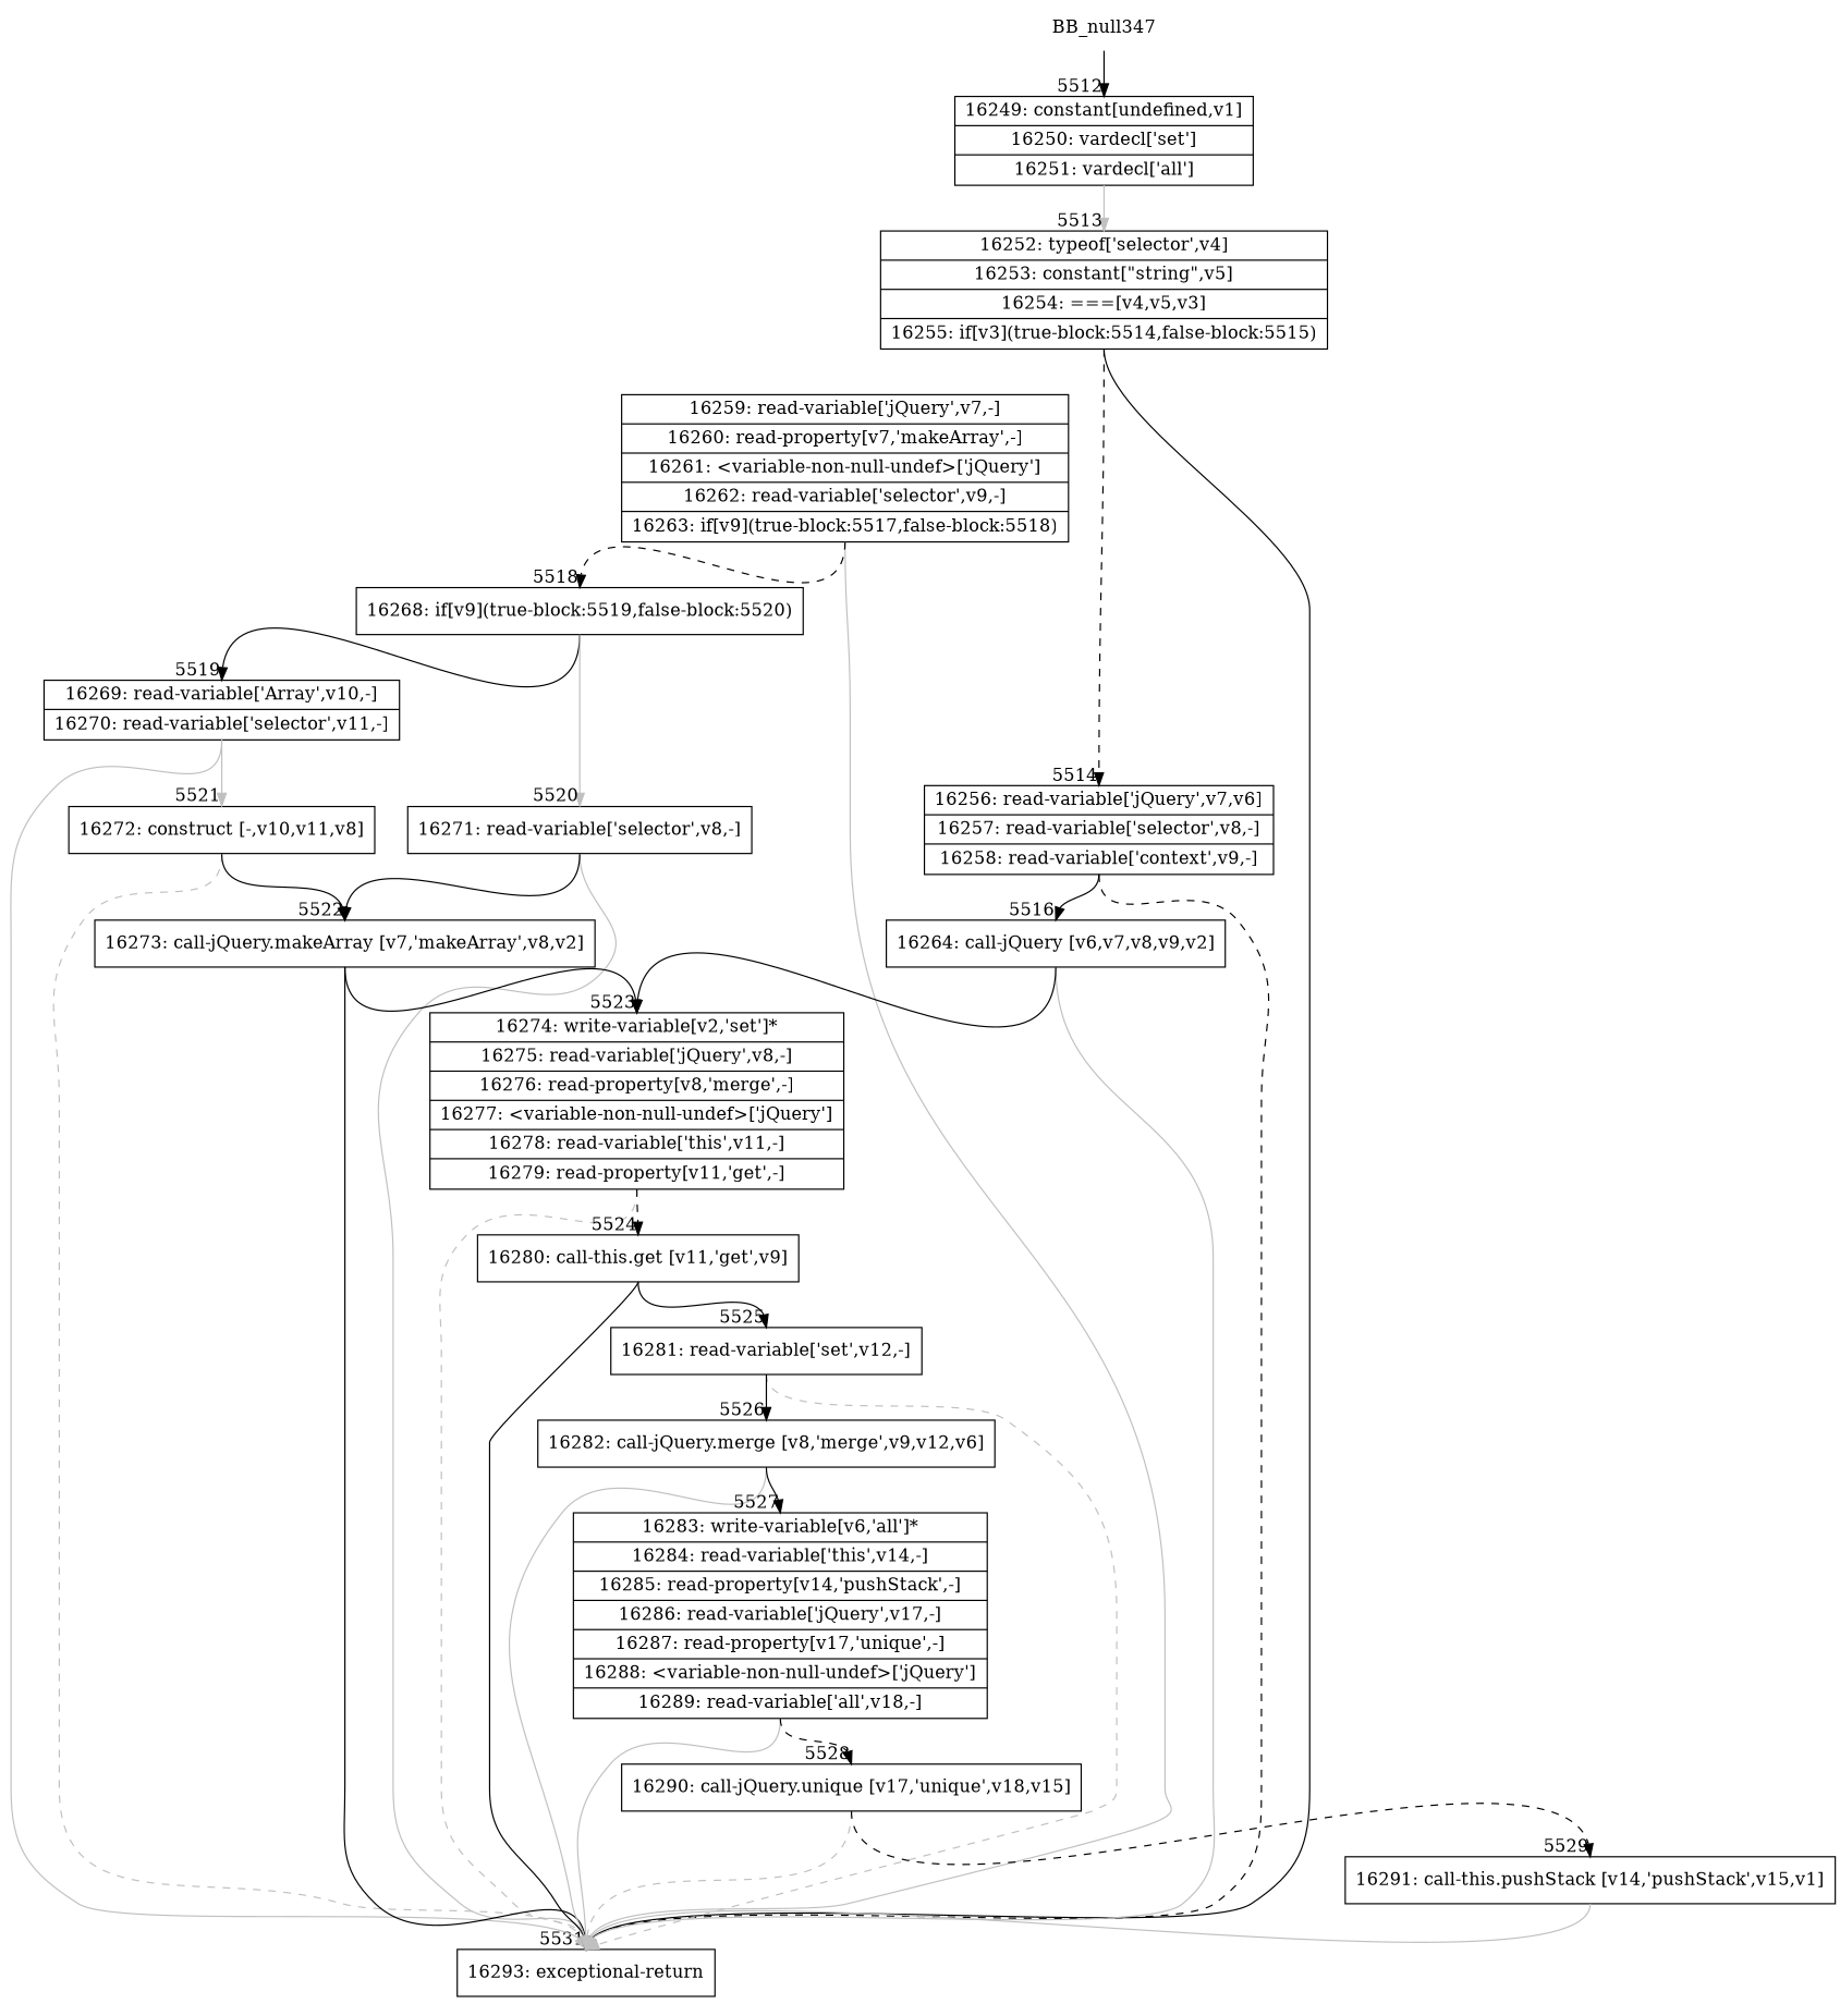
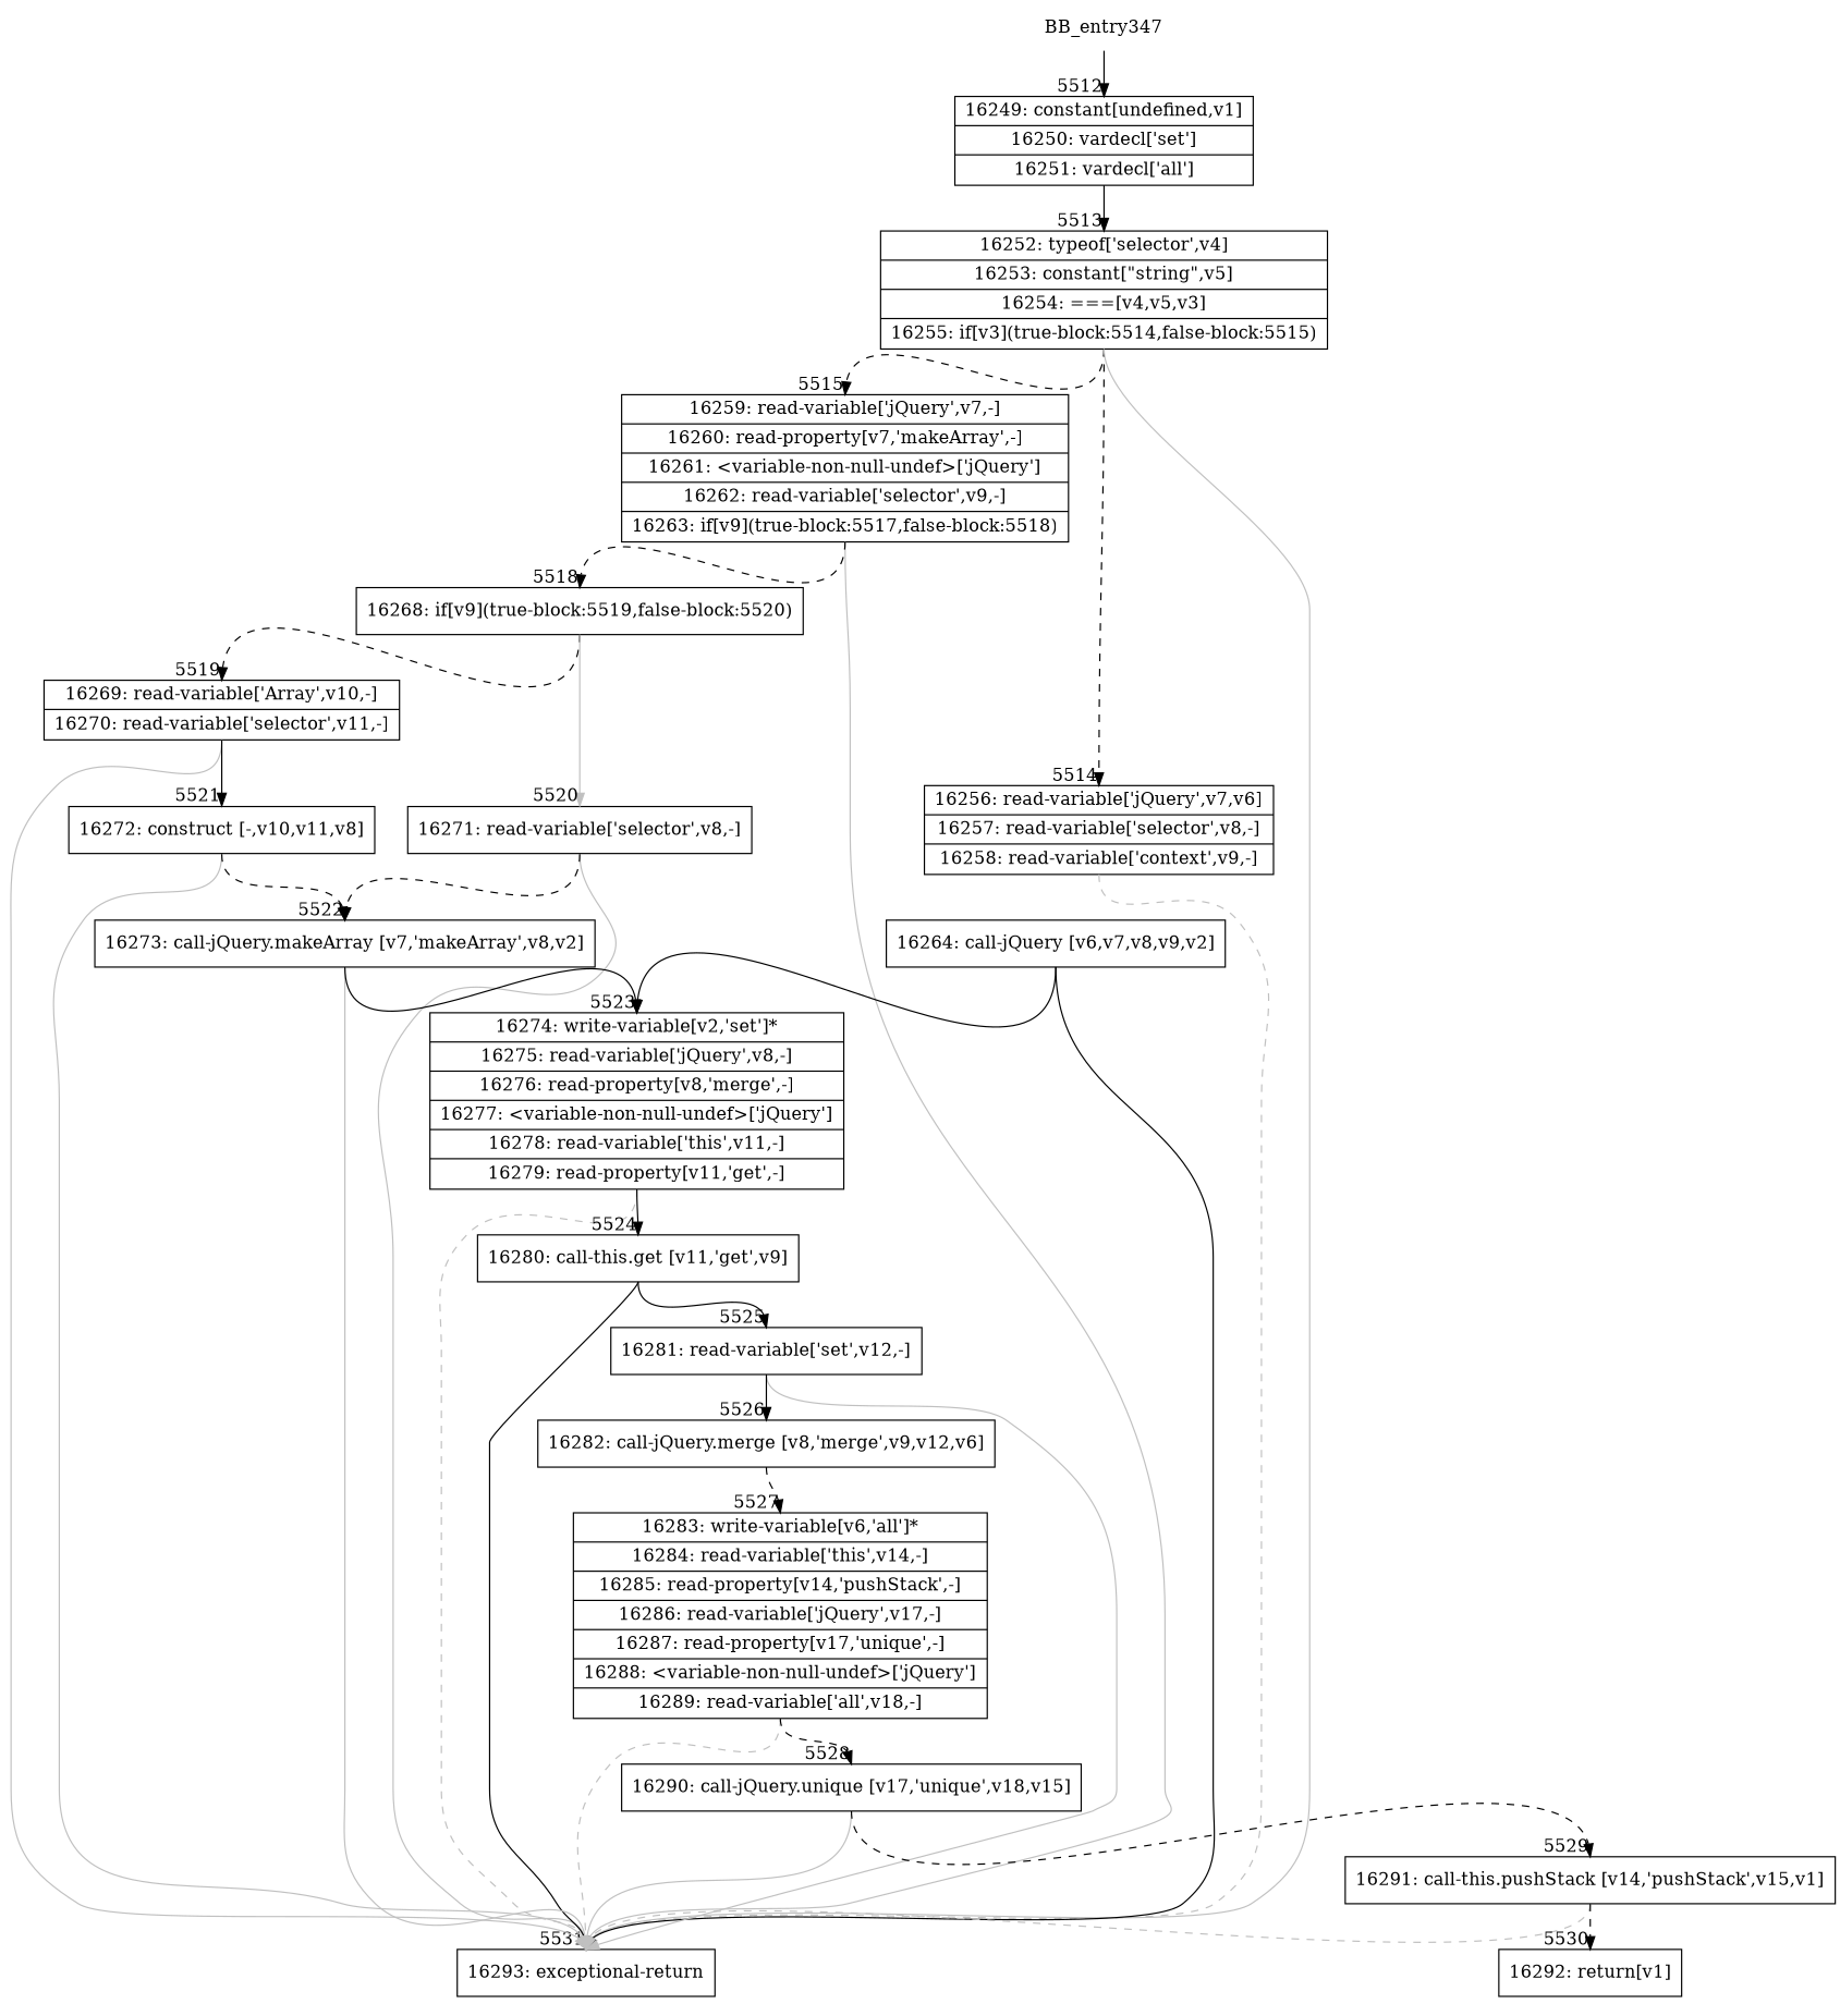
  digraph {
    rankdir=TD
    node [shape=record]
    edge [headport=n style=solid tailport=s]
-   BB_entry347 [shape=none label=BB_null347]
+   BB_entry347 [shape=none]
    n2 [label="{16249: constant[undefined,v1]|16250: vardecl['set']|16251: vardecl['all']}"]
    n3 [label="{16252: typeof['selector',v4]|16253: constant[\"string\",v5]|16254: ===[v4,v5,v3]|16255: if[v3](true-block:5514,false-block:5515)}"]
    n4 [label="{16256: read-variable['jQuery',v7,v6]|16257: read-variable['selector',v8,-]|16258: read-variable['context',v9,-]}"]
    n5 [label="{16259: read-variable['jQuery',v7,-]|16260: read-property[v7,'makeArray',-]|16261: \<variable-non-null-undef\>['jQuery']|16262: read-variable['selector',v9,-]|16263: if[v9](true-block:5517,false-block:5518)}"]
    n6 [label="{16293: exceptional-return}"]
    n7 [label="{16264: call-jQuery [v6,v7,v8,v9,v2]}"]
    n8 [label="{16268: if[v9](true-block:5519,false-block:5520)}"]
    n9 [label="{16274: write-variable[v2,'set']*|16275: read-variable['jQuery',v8,-]|16276: read-property[v8,'merge',-]|16277: \<variable-non-null-undef\>['jQuery']|16278: read-variable['this',v11,-]|16279: read-property[v11,'get',-]}"]
    n10 [label="{16269: read-variable['Array',v10,-]|16270: read-variable['selector',v11,-]}"]
    n11 [label="{16271: read-variable['selector',v8,-]}"]
    n12 [label="{16280: call-this.get [v11,'get',v9]}"]
    n13 [label="{16272: construct [-,v10,v11,v8]}"]
    n14 [label="{16273: call-jQuery.makeArray [v7,'makeArray',v8,v2]}"]
    n15 [label="{16281: read-variable['set',v12,-]}"]
    n16 [label="{16282: call-jQuery.merge [v8,'merge',v9,v12,v6]}"]
    n17 [label="{16283: write-variable[v6,'all']*|16284: read-variable['this',v14,-]|16285: read-property[v14,'pushStack',-]|16286: read-variable['jQuery',v17,-]|16287: read-property[v17,'unique',-]|16288: \<variable-non-null-undef\>['jQuery']|16289: read-variable['all',v18,-]}"]
    n18 [label="{16290: call-jQuery.unique [v17,'unique',v18,v15]}"]
    n19 [label="{16291: call-this.pushStack [v14,'pushStack',v15,v1]}"]
+   n20 [label="{16292: return[v1]}"]
    BB_entry347 -> n2 [headlabel="    5512"]
-   n2 -> n3 [headlabel="      5513" color=gray]
+   n2 -> n3 [headlabel="      5513"]
    n3 -> n4 [headlabel="      5514" style=dashed]
-   n3 -> n6 [color=black headlabel="      5531"]
-   n4 -> n6 [color=black style=dashed]
-   n4 -> n7 [headlabel="      5516"]
+   n3 -> n5 [headlabel="      5515" style=dashed]
+   n3 -> n6 [color=gray headlabel="      5531"]
+   n4 -> n6 [color=gray style=dashed]
    n5 -> n6 [color=gray]
    n5 -> n8 [headlabel="      5518" style=dashed]
-   n7 -> n6 [color=gray]
+   n7 -> n6 [color=black]
    n7 -> n9 [headlabel="      5523"]
-   n8 -> n10 [headlabel="      5519"]
+   n8 -> n10 [headlabel="      5519" style=dashed]
    n8 -> n11 [color=gray headlabel="      5520"]
    n9 -> n6 [color=gray style=dashed]
-   n9 -> n12 [headlabel="      5524" style=dashed]
+   n9 -> n12 [headlabel="      5524"]
    n10 -> n6 [color=gray]
-   n10 -> n13 [headlabel="      5521" color=gray]
+   n10 -> n13 [headlabel="      5521"]
    n11 -> n6 [color=gray]
-   n11 -> n14 [headlabel="      5522"]
+   n11 -> n14 [headlabel="      5522" style=dashed]
    n12 -> n6 [color=black]
    n12 -> n15 [headlabel="      5525"]
-   n13 -> n6 [color=gray style=dashed]
-   n13 -> n14
-   n14 -> n6 [color=black]
+   n13 -> n6 [color=gray]
+   n13 -> n14 [style=dashed]
+   n14 -> n6 [color=gray]
    n14 -> n9
-   n15 -> n6 [color=gray style=dashed]
+   n15 -> n6 [color=gray]
    n15 -> n16 [headlabel="      5526"]
-   n16 -> n6 [color=gray]
-   n16 -> n17 [headlabel="      5527"]
-   n17 -> n6 [color=gray]
+   n16 -> n17 [headlabel="      5527" style=dashed]
+   n17 -> n6 [color=gray style=dashed]
    n17 -> n18 [headlabel="      5528" style=dashed]
-   n18 -> n6 [color=gray style=dashed]
+   n18 -> n6 [color=gray]
    n18 -> n19 [headlabel="      5529" style=dashed]
-   n19 -> n6 [color=gray]
+   n19 -> n6 [color=gray style=dashed]
+   n19 -> n20 [headlabel="      5530" style=dashed]
  }
